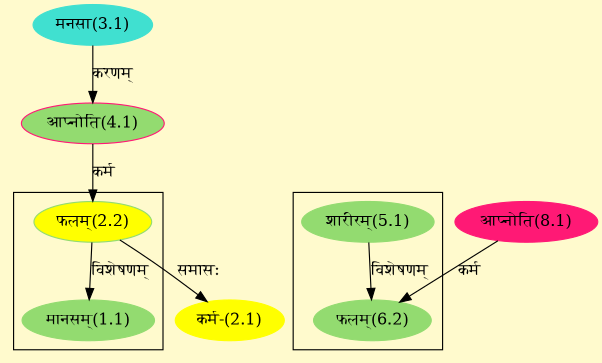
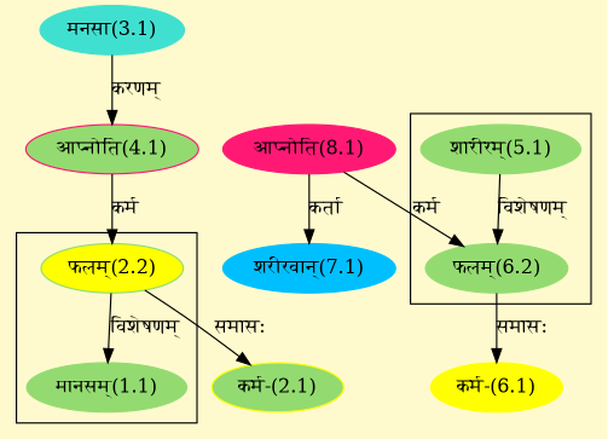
  digraph {
    bgcolor=lemonchiffon1
    compound=true
    rankdir=BT
    node [color="#93DB70" style=filled]
    edge [dir=back]
    n1 [label="मानसम्(1.1)"]
    n2 [fillcolor="#FFFF00" label="फलम्(2.2)"]
    n3 [label="शारीरम्(5.1)"]
    n4 [label="फलम्(6.2)"]
    n5 [color="#FF1975" fillcolor="#93DB70" label="आप्नोति(4.1)"]
    n6 [color="#FF1975" label="आप्नोति(8.1)"]
    n7 [color="#40E0D0" label="मनसा(3.1)"]
-   n8 [color="#FFFF00" label="कर्म-(2.1)"]
+   n8 [color="#FFFF00" label="कर्म-(2.1)" fillcolor="#93DB70"]
+   n9 [color="#FFFF00" label="कर्म-(6.1)"]
+   n10 [color="#00BFFF" label="शरीरवान्(7.1)"]
    subgraph cluster_1 {
      n1
      n2
    }
    subgraph cluster_2 {
      n3
      n4
    }
    n1 -> n2 [label="विशेषणम्"]
    n2 -> n5 [label="कर्म"]
    n4 -> n3 [label="विशेषणम्"]
    n4 -> n6 [label="कर्म"]
    n5 -> n7 [label="करणम्"]
    n8 -> n2 [label="समासः"]
+   n9 -> n4 [label="समासः"]
+   n10 -> n6 [label="कर्ता"]
  }
